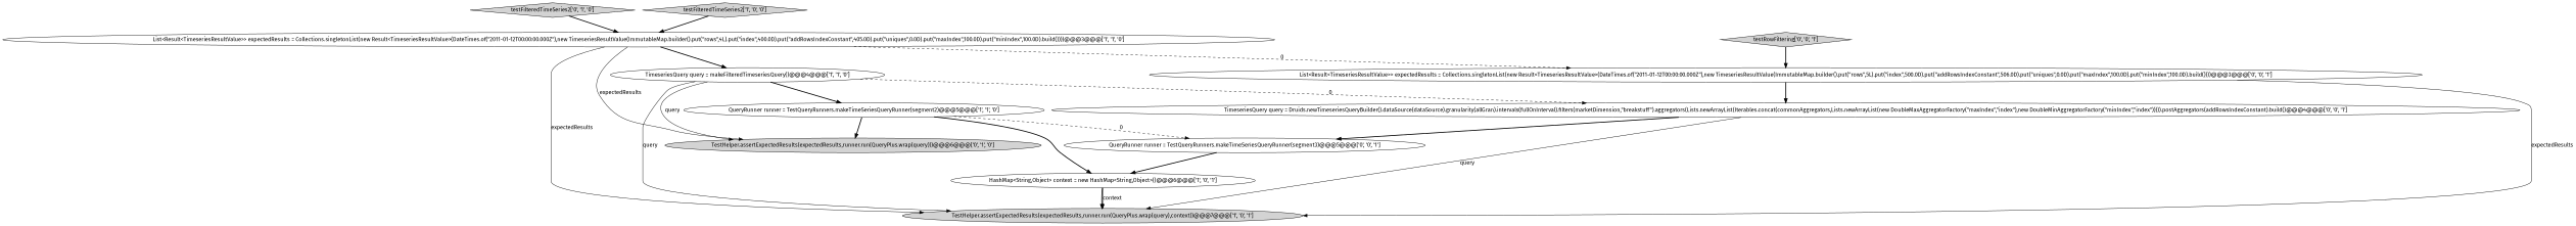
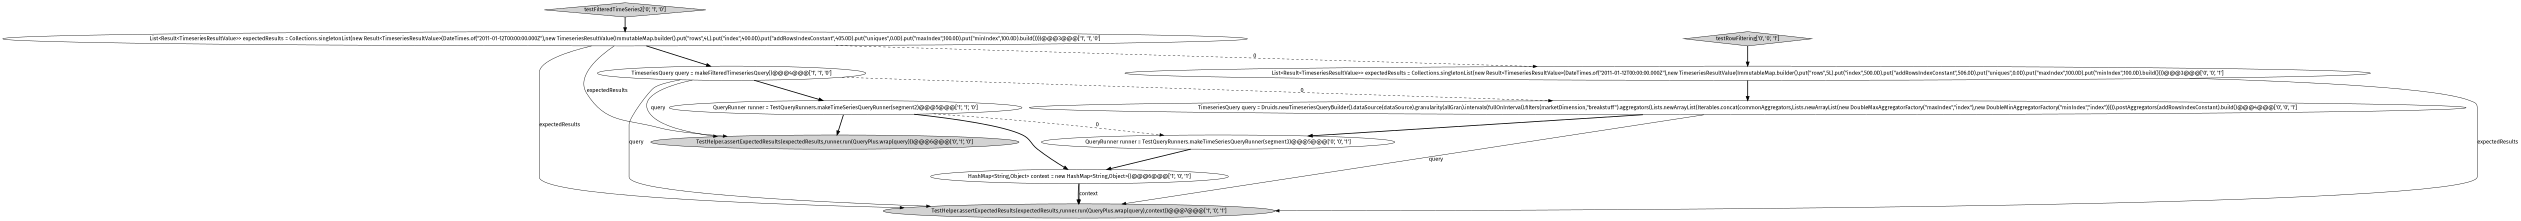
  digraph {
    fontname="Fira Sans"
    node [fillcolor=white shape=ellipse style=filled fontname="Fira Sans"]
    edge [style=bold fontname="Fira Sans"]
    n1 [label="List<Result<TimeseriesResultValue>> expectedResults = Collections.singletonList(new Result<TimeseriesResultValue>(DateTimes.of(\"2011-01-12T00:00:00.000Z\"),new TimeseriesResultValue(ImmutableMap.builder().put(\"rows\",4L).put(\"index\",400.0D).put(\"addRowsIndexConstant\",405.0D).put(\"uniques\",0.0D).put(\"maxIndex\",100.0D).put(\"minIndex\",100.0D).build())))@@@3@@@['1', '1', '0']"]
    n2 [label="TimeseriesQuery query = makeFilteredTimeseriesQuery()@@@4@@@['1', '1', '0']"]
    n3 [fillcolor=lightgray label="TestHelper.assertExpectedResults(expectedResults,runner.run(QueryPlus.wrap(query),context))@@@7@@@['1', '0', '1']"]
    n4 [fillcolor=lightgray label="TestHelper.assertExpectedResults(expectedResults,runner.run(QueryPlus.wrap(query)))@@@6@@@['0', '1', '0']"]
    n5 [label="List<Result<TimeseriesResultValue>> expectedResults = Collections.singletonList(new Result<TimeseriesResultValue>(DateTimes.of(\"2011-01-12T00:00:00.000Z\"),new TimeseriesResultValue(ImmutableMap.builder().put(\"rows\",5L).put(\"index\",500.0D).put(\"addRowsIndexConstant\",506.0D).put(\"uniques\",0.0D).put(\"maxIndex\",100.0D).put(\"minIndex\",100.0D).build())))@@@3@@@['0', '0', '1']"]
    n6 [label="QueryRunner runner = TestQueryRunners.makeTimeSeriesQueryRunner(segment2)@@@5@@@['1', '1', '0']"]
    n7 [label="TimeseriesQuery query = Druids.newTimeseriesQueryBuilder().dataSource(dataSource).granularity(allGran).intervals(fullOnInterval).filters(marketDimension,\"breakstuff\").aggregators(Lists.newArrayList(Iterables.concat(commonAggregators,Lists.newArrayList(new DoubleMaxAggregatorFactory(\"maxIndex\",\"index\"),new DoubleMinAggregatorFactory(\"minIndex\",\"index\"))))).postAggregators(addRowsIndexConstant).build()@@@4@@@['0', '0', '1']"]
    n8 [label="HashMap<String,Object> context = new HashMap<String,Object>()@@@6@@@['1', '0', '1']"]
    n9 [label="QueryRunner runner = TestQueryRunners.makeTimeSeriesQueryRunner(segment3)@@@5@@@['0', '0', '1']"]
    n10 [fillcolor=lightgray label="testFilteredTimeSeries2['0', '1', '0']" shape=diamond]
-   n11 [fillcolor=lightgray label="testFilteredTimeSeries2['1', '0', '0']" shape=diamond]
    n12 [fillcolor=lightgray label="testRowFiltering['0', '0', '1']" shape=diamond]
    n1 -> n2
    n1 -> n3 [label=expectedResults style=solid]
    n1 -> n4 [label=expectedResults style=solid]
    n1 -> n5 [label=0 style=dashed]
    n2 -> n3 [label=query style=solid]
    n2 -> n4 [label=query style=solid]
    n2 -> n6
    n2 -> n7 [label=0 style=dashed]
    n5 -> n3 [label=expectedResults style=solid]
    n5 -> n7
    n6 -> n4
    n6 -> n8
    n6 -> n9 [label=0 style=dashed]
    n7 -> n3 [label=query style=solid]
    n7 -> n9
    n8 -> n3
    n8 -> n3 [label=context style=solid]
    n9 -> n8
    n10 -> n1
-   n11 -> n1
    n12 -> n5
  }
